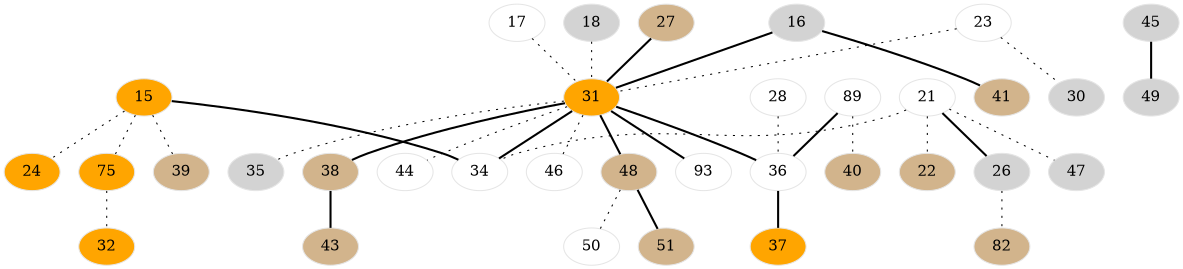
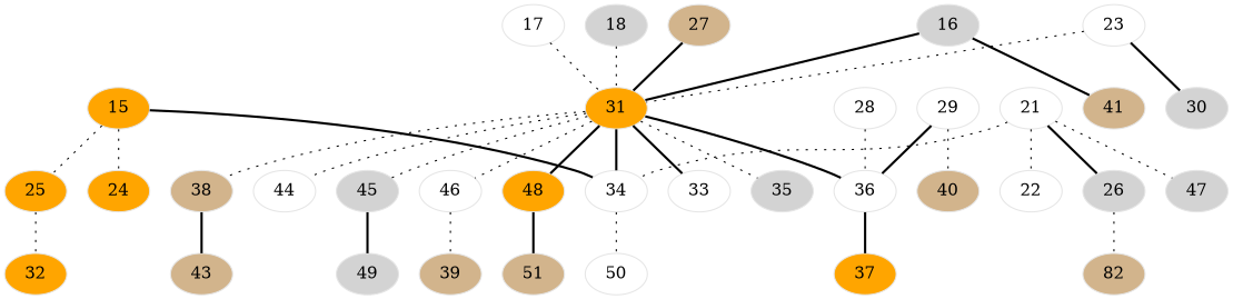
  graph {
    fontname="DejaVu Serif"
    node [color=gray90 fillcolor=white fontname="DejaVu Serif" style=filled]
    edge [fontname="DejaVu Serif" style=dotted]
    15 [fillcolor=orange super="+10+8+9+13"]
    24 [fillcolor=orange]
-   25 [fillcolor=orange label=75]
+   25 [fillcolor=orange]
    34 [super="+7"]
    39 [fillcolor=tan]
    32 [fillcolor=orange]
    50
    31 [fillcolor=orange super="+6+5+19+14"]
    36 [super="+20"]
-   33 [label=93]
+   33
    35 [fillcolor=lightgrey]
    38 [fillcolor=tan]
    44
    45 [fillcolor=lightgrey]
    46
-   48 [fillcolor=tan]
+   48 [fillcolor=orange]
    16 [fillcolor=lightgrey]
    41 [fillcolor=tan]
    17
    18 [fillcolor=lightgrey]
    21
-   22 [fillcolor=tan]
+   22
    26 [fillcolor=lightgrey]
    47 [fillcolor=lightgrey]
    n25 [fillcolor=tan label=82]
    23
    30 [fillcolor=lightgrey]
    27 [fillcolor=tan]
    37 [fillcolor=orange]
    28
-   29 [label=89]
+   29
    40 [fillcolor=tan]
    43 [fillcolor=tan]
    49 [fillcolor=lightgrey]
    51 [fillcolor=tan]
    15 -- 24
    15 -- 25
    15 -- 34 [style=bold]
-   15 -- 39
+   46 -- 39
    25 -- 32
-   48 -- 50
+   34 -- 50
    31 -- 34 [style=bold]
    31 -- 36 [style=bold]
    31 -- 33 [style=bold]
    31 -- 35
-   31 -- 38 [style=bold]
+   31 -- 38
    31 -- 44
+   31 -- 45
    31 -- 46
    31 -- 48 [style=bold]
    36 -- 37 [style=bold]
    38 -- 43 [style=bold]
    45 -- 49 [style=bold]
    48 -- 51 [style=bold]
    16 -- 31 [style=bold]
    16 -- 41 [style=bold]
    17 -- 31
    18 -- 31
    21 -- 34
    21 -- 22
    21 -- 26 [style=bold]
    21 -- 47
    26 -- n25
    23 -- 31
-   23 -- 30
+   23 -- 30 [style=bold]
    27 -- 31 [style=bold]
    28 -- 36
    29 -- 36 [style=bold]
    29 -- 40
  }
